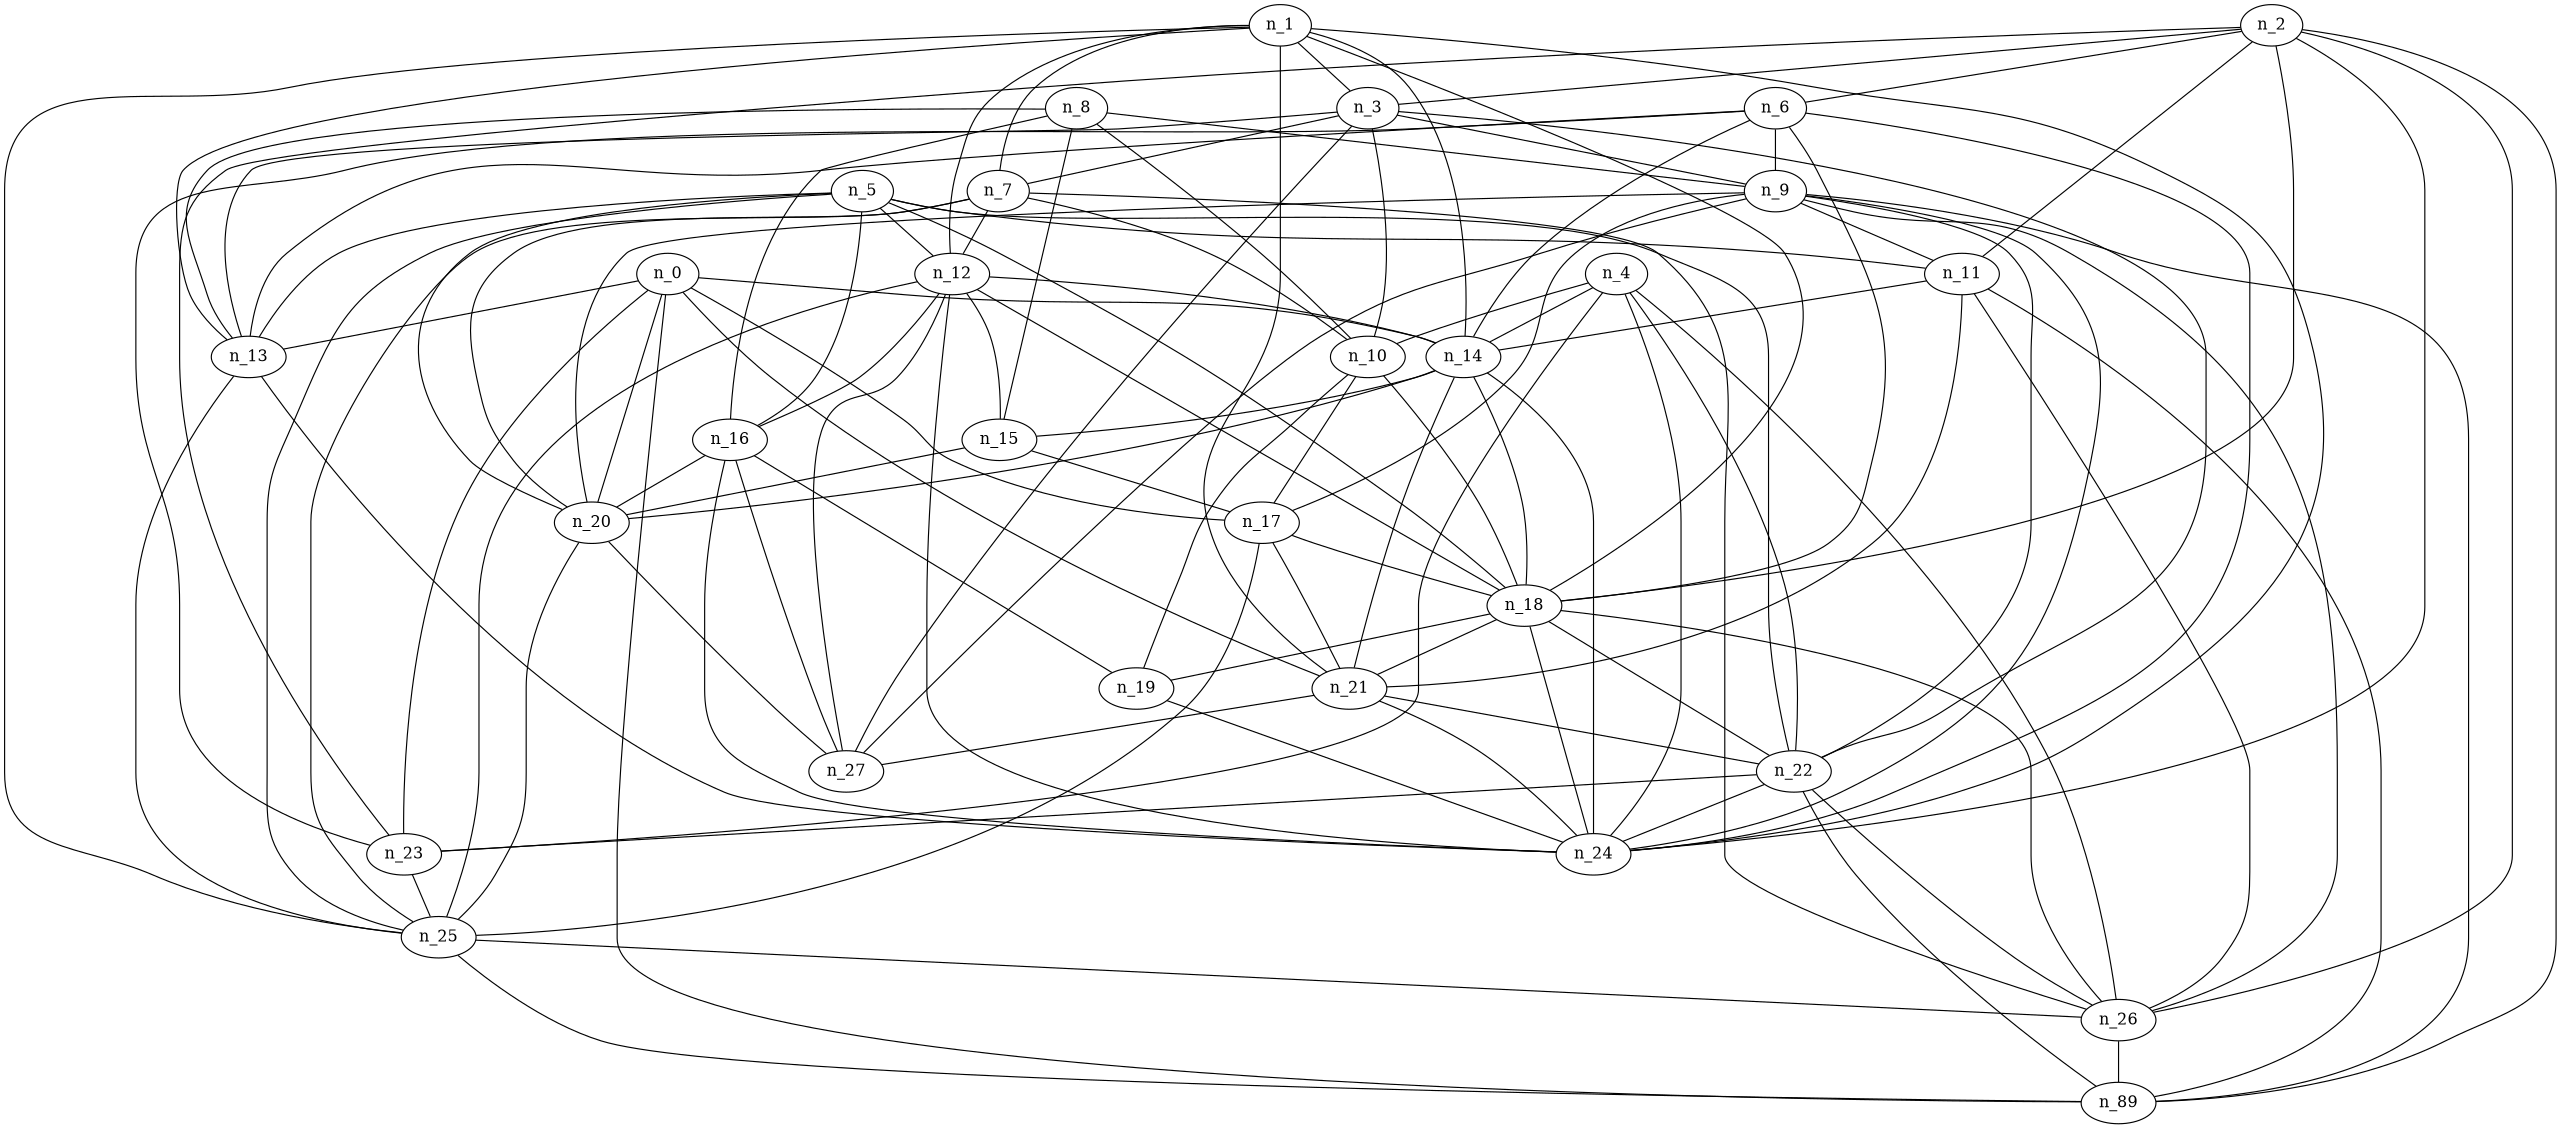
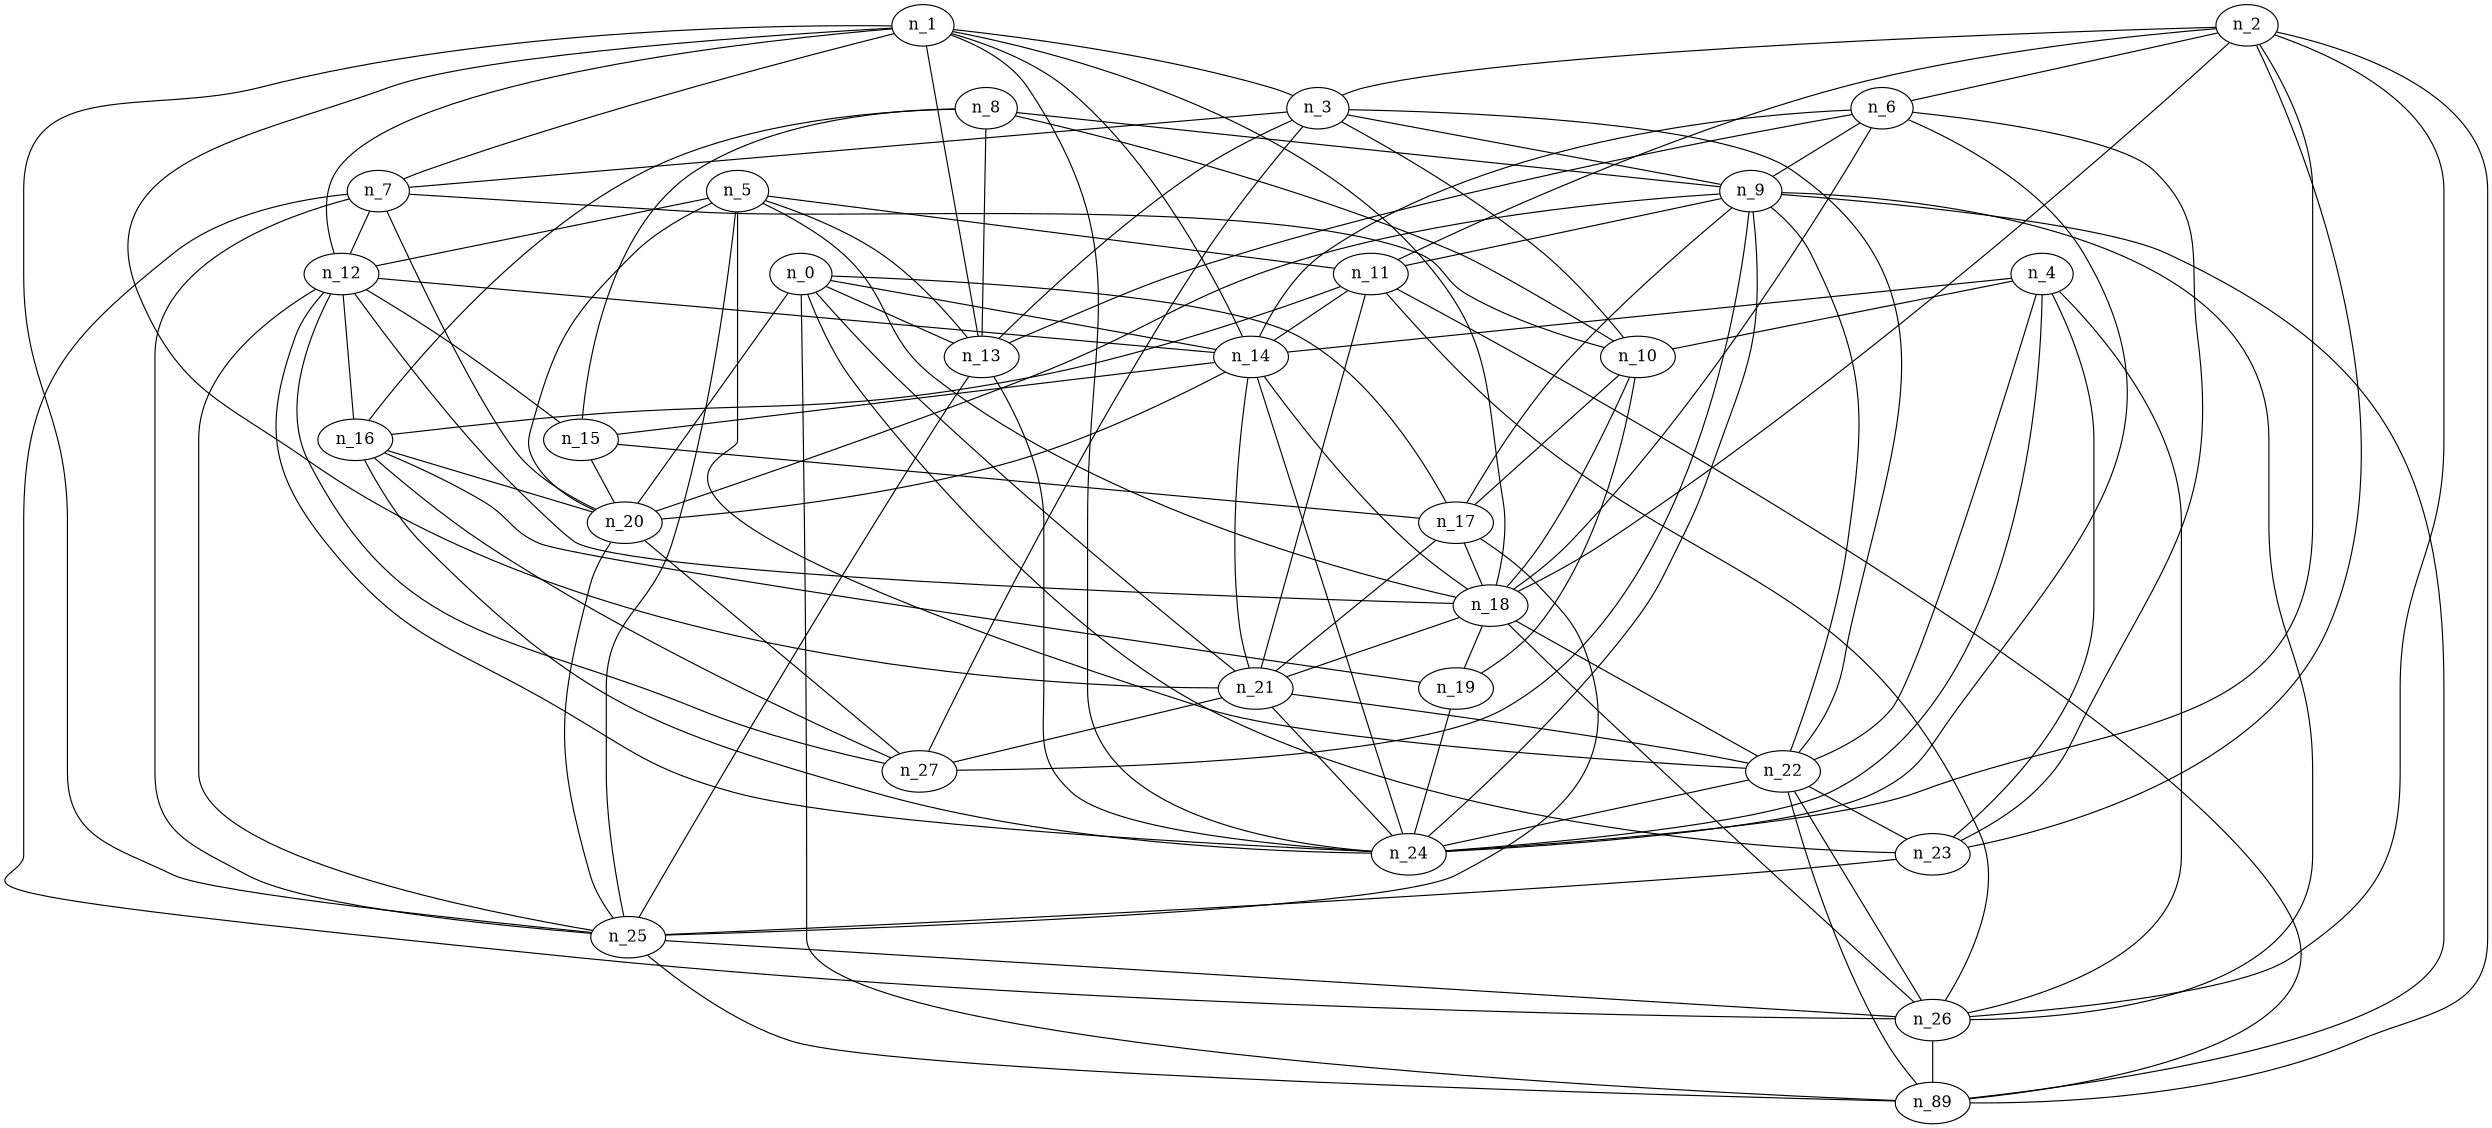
  graph {
    n_0
    n_13
    n_14
    n_17
    n_20
    n_21
    n_23
    n8 [label=n_89]
    n_24
    n_25
    n_18
    n_15
    n_27
    n_22
    n_1
    n_3
    n_7
    n_12
    n_9
    n_10
    n_26
    n_16
    n_19
    n_2
    n_6
    n_11
    n_4
    n_5
    n_8
    n_0 -- n_13
    n_0 -- n_14
    n_0 -- n_17
    n_0 -- n_20
    n_0 -- n_21
    n_0 -- n_23
    n_0 -- n8
    n_13 -- n_24
    n_13 -- n_25
    n_14 -- n_20
    n_14 -- n_21
    n_14 -- n_24
    n_14 -- n_18
    n_14 -- n_15
    n_17 -- n_21
    n_17 -- n_25
    n_17 -- n_18
    n_20 -- n_25
    n_20 -- n_27
    n_21 -- n_24
    n_21 -- n_27
    n_21 -- n_22
    n_23 -- n_25
    n_25 -- n8
    n_25 -- n_26
    n_18 -- n_21
-   n_18 -- n_24
    n_18 -- n_22
    n_18 -- n_26
    n_18 -- n_19
    n_15 -- n_17
    n_15 -- n_20
    n_22 -- n_23
    n_22 -- n8
    n_22 -- n_24
    n_22 -- n_26
    n_1 -- n_13
    n_1 -- n_14
    n_1 -- n_21
    n_1 -- n_24
    n_1 -- n_25
    n_1 -- n_18
    n_1 -- n_3
    n_1 -- n_7
    n_1 -- n_12
    n_3 -- n_13
    n_3 -- n_27
    n_3 -- n_22
    n_3 -- n_7
    n_3 -- n_9
    n_3 -- n_10
    n_7 -- n_20
    n_7 -- n_25
    n_7 -- n_12
    n_7 -- n_10
    n_7 -- n_26
    n_12 -- n_14
    n_12 -- n_24
    n_12 -- n_25
    n_12 -- n_18
    n_12 -- n_15
    n_12 -- n_27
    n_12 -- n_16
    n_9 -- n_17
    n_9 -- n_20
    n_9 -- n8
    n_9 -- n_24
    n_9 -- n_27
    n_9 -- n_22
    n_9 -- n_26
    n_9 -- n_11
    n_10 -- n_17
    n_10 -- n_18
    n_10 -- n_19
    n_26 -- n8
    n_16 -- n_20
    n_16 -- n_24
    n_16 -- n_27
    n_16 -- n_19
    n_19 -- n_24
    n_2 -- n_23
    n_2 -- n8
    n_2 -- n_24
    n_2 -- n_18
    n_2 -- n_3
    n_2 -- n_26
    n_2 -- n_6
    n_2 -- n_11
    n_6 -- n_13
    n_6 -- n_14
    n_6 -- n_23
    n_6 -- n_24
    n_6 -- n_18
    n_6 -- n_9
    n_11 -- n_14
    n_11 -- n_21
    n_11 -- n8
    n_11 -- n_26
-   n_5 -- n_16
+   n_11 -- n_16
    n_4 -- n_14
    n_4 -- n_23
    n_4 -- n_24
    n_4 -- n_22
    n_4 -- n_10
    n_4 -- n_26
    n_5 -- n_13
    n_5 -- n_20
    n_5 -- n_25
    n_5 -- n_18
    n_5 -- n_22
    n_5 -- n_12
    n_5 -- n_11
    n_8 -- n_13
    n_8 -- n_15
    n_8 -- n_9
    n_8 -- n_10
    n_8 -- n_16
  }
